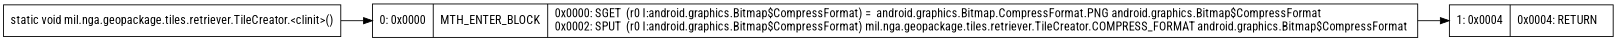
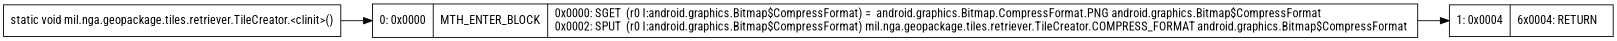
  digraph {
    rankdir=LR
    fontname="Roboto Condensed"
    node [shape=record fontname="Roboto Condensed"]
    edge [fontname="Roboto Condensed"]
    n1 [label="{0\:\ 0x0000|MTH_ENTER_BLOCK\l|0x0000: SGET  (r0 I:android.graphics.Bitmap$CompressFormat) =  android.graphics.Bitmap.CompressFormat.PNG android.graphics.Bitmap$CompressFormat \l0x0002: SPUT  (r0 I:android.graphics.Bitmap$CompressFormat) mil.nga.geopackage.tiles.retriever.TileCreator.COMPRESS_FORMAT android.graphics.Bitmap$CompressFormat \l}"]
-   n2 [label="{1\:\ 0x0004|0x0004: RETURN   \l}"]
+   n2 [label="{1\:\ 0x0004|6x0004: RETURN   \l}"]
    n3 [label="{static void mil.nga.geopackage.tiles.retriever.TileCreator.\<clinit\>() }"]
    n1 -> n2
    n3 -> n1
  }
